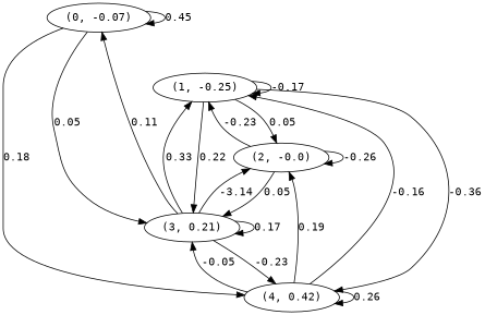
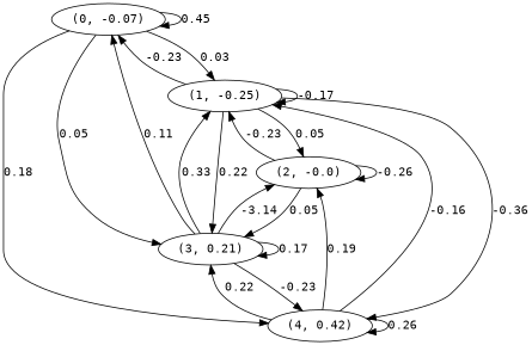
  digraph {
    fontname="DejaVu Sans Mono"
    node [fontname="DejaVu Sans Mono"]
    edge [fontname="DejaVu Sans Mono"]
    n1 [label="(0, -0.07)"]
    n2 [label="(1, -0.25)"]
    n3 [label="(3, 0.21)"]
    n4 [label="(4, 0.42)"]
    n5 [label="(2, -0.0)"]
    n1 -> n1 [label=0.45]
+   n1 -> n2 [label=0.03]
    n1 -> n3 [label=0.05]
    n1 -> n4 [label=0.18]
+   n2 -> n1 [label=-0.23]
    n2 -> n2 [label=-0.17]
    n2 -> n3 [label=0.22]
    n2 -> n4 [label=-0.36]
    n2 -> n5 [label=0.05]
    n3 -> n1 [label=0.11]
    n3 -> n2 [label=0.33]
    n3 -> n3 [label=0.17]
    n3 -> n4 [label=-0.23]
    n3 -> n5 [label=-3.14]
    n4 -> n2 [label=-0.16]
-   n4 -> n3 [label=-0.05]
+   n4 -> n3 [label=0.22]
    n4 -> n4 [label=0.26]
    n4 -> n5 [label=0.19]
    n5 -> n2 [label=-0.23]
    n5 -> n3 [label=0.05]
    n5 -> n5 [label=-0.26]
  }
